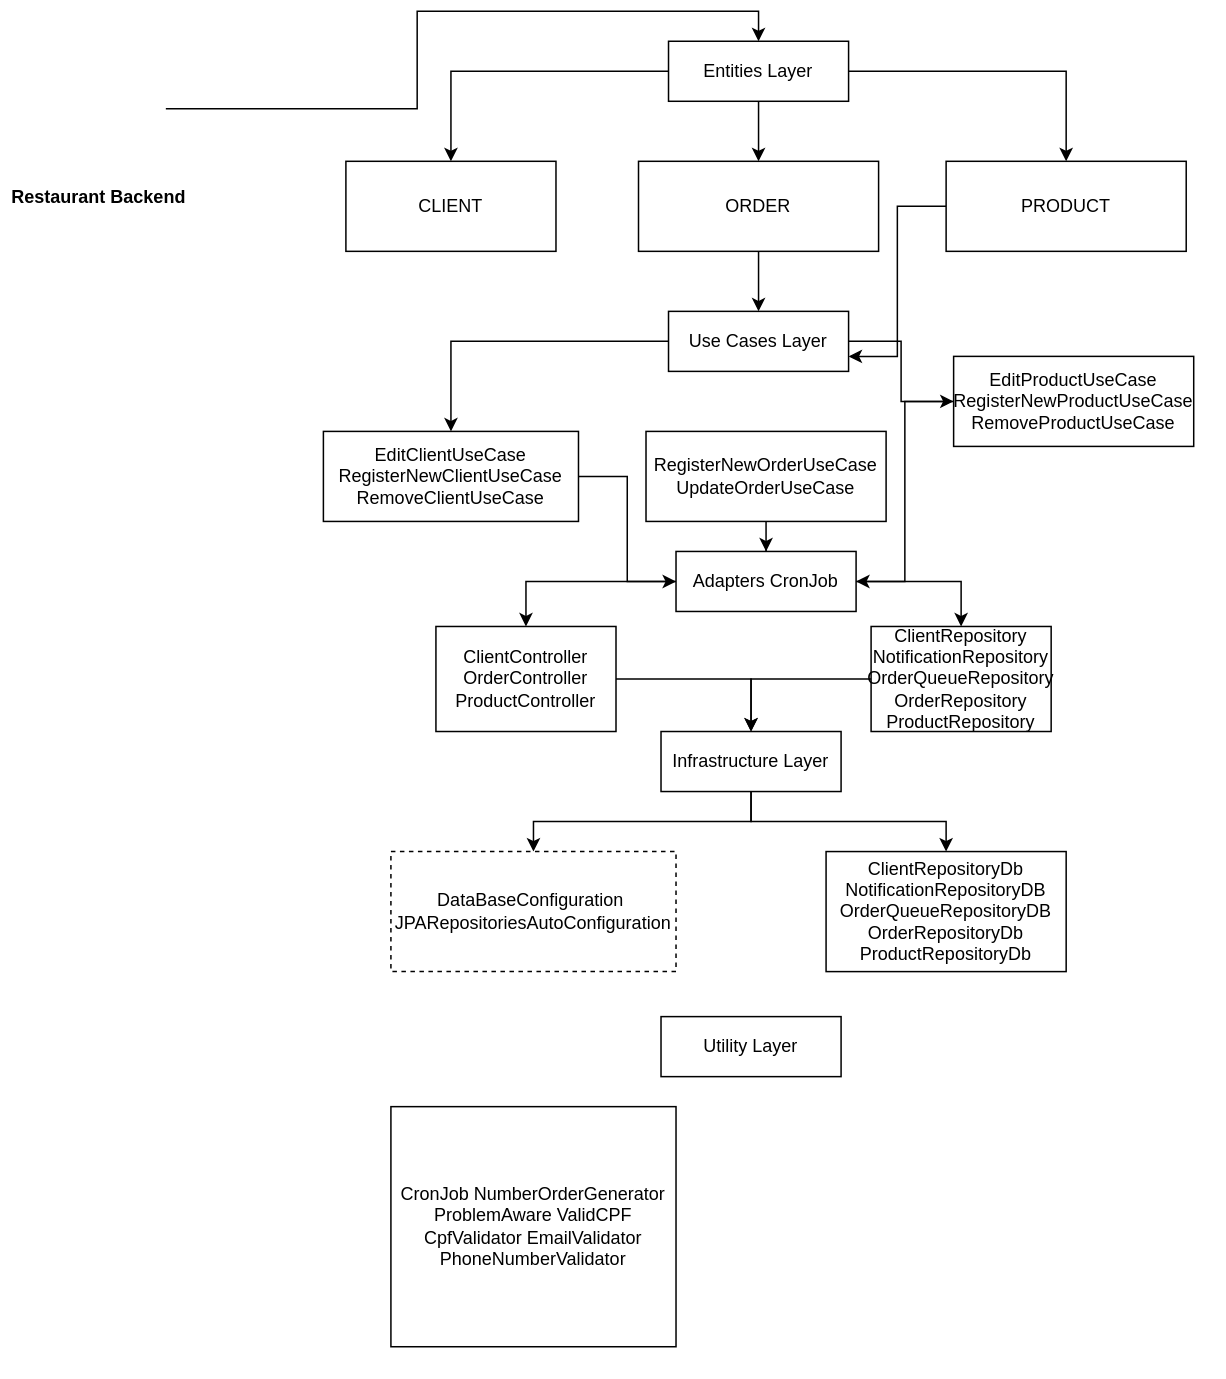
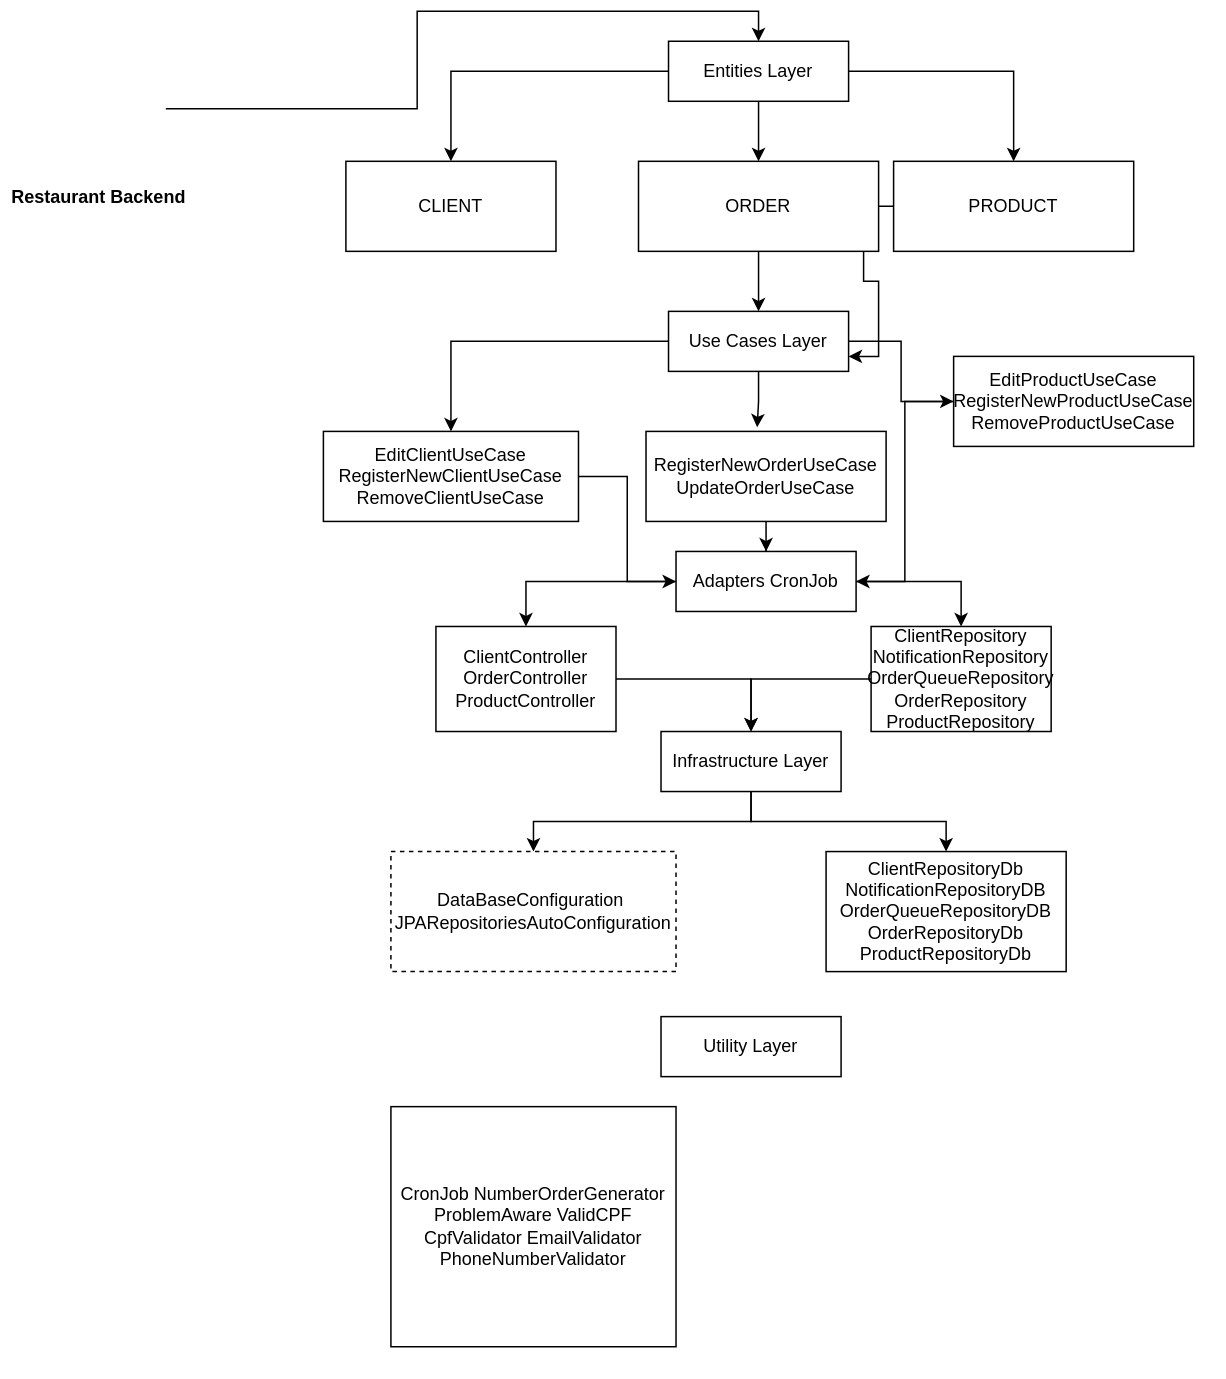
  <mxCell id="0" />
  <mxCell id="1" parent="0" />
  <mxCell id="2" value="" style="edgeStyle=orthogonalEdgeStyle;rounded=0;orthogonalLoop=1;jettySize=auto;html=1;" edge="1" parent="1" source="5" target="12"><mxGeometry relative="1" as="geometry" /></mxCell>
  <mxCell id="3" style="edgeStyle=orthogonalEdgeStyle;rounded=0;orthogonalLoop=1;jettySize=auto;html=1;entryX=0.5;entryY=0;entryDx=0;entryDy=0;" edge="1" parent="1" source="5" target="8"><mxGeometry relative="1" as="geometry" /></mxCell>
  <mxCell id="4" style="edgeStyle=orthogonalEdgeStyle;rounded=0;orthogonalLoop=1;jettySize=auto;html=1;" edge="1" parent="1" source="5" target="10"><mxGeometry relative="1" as="geometry" /></mxCell>
  <mxCell id="5" value="Entities Layer" style="rounded=0;whiteSpace=wrap;html=1;" vertex="1" parent="1"><mxGeometry x="445" y="20" width="120" height="40" as="geometry" /></mxCell>
  <mxCell id="6" value="" style="edgeStyle=orthogonalEdgeStyle;rounded=0;orthogonalLoop=1;jettySize=auto;html=1;entryX=0.5;entryY=0;entryDx=0;entryDy=0;" edge="1" parent="1" source="7" target="5"><mxGeometry relative="1" as="geometry"><mxPoint x="325" y="130" as="targetPoint" /></mxGeometry></mxCell>
  <mxCell id="7" value="&lt;b&gt;Restaurant Backend&lt;/b&gt;" style="shape=image;html=1;verticalAlign=top;verticalLabelPosition=bottom;labelBackgroundColor=#ffffff;imageAspect=0;aspect=fixed;image=https://cdn1.iconfinder.com/data/icons/cartoon-snack/128/pizza-128.png" vertex="1" parent="1"><mxGeometry x="20" y="20" width="90" height="90" as="geometry" /></mxCell>
  <mxCell id="8" value="CLIENT" style="rounded=0;whiteSpace=wrap;html=1;" vertex="1" parent="1"><mxGeometry x="230" y="100" width="140" height="60" as="geometry" /></mxCell>
  <mxCell id="9" style="edgeStyle=orthogonalEdgeStyle;rounded=0;orthogonalLoop=1;jettySize=auto;html=1;entryX=1;entryY=0.75;entryDx=0;entryDy=0;" edge="1" parent="1" source="10" target="23"><mxGeometry relative="1" as="geometry" /></mxCell>
- <mxCell id="10" value="PRODUCT" style="rounded=0;whiteSpace=wrap;html=1;" vertex="1" parent="1"><mxGeometry x="630" y="100" width="160" height="60" as="geometry" /></mxCell>
+ <mxCell id="10" value="PRODUCT" style="rounded=0;whiteSpace=wrap;html=1;" vertex="1" parent="1"><mxGeometry x="595" y="100" width="160" height="60" as="geometry" /></mxCell>
  <mxCell id="11" value="" style="edgeStyle=orthogonalEdgeStyle;rounded=0;orthogonalLoop=1;jettySize=auto;html=1;" edge="1" parent="1" source="12" target="23"><mxGeometry relative="1" as="geometry" /></mxCell>
  <mxCell id="12" value="ORDER" style="rounded=0;whiteSpace=wrap;html=1;" vertex="1" parent="1"><mxGeometry x="425" y="100" width="160" height="60" as="geometry" /></mxCell>
  <mxCell id="13" style="edgeStyle=orthogonalEdgeStyle;rounded=0;orthogonalLoop=1;jettySize=auto;html=1;entryX=0;entryY=0.5;entryDx=0;entryDy=0;" edge="1" parent="1" source="14" target="27"><mxGeometry relative="1" as="geometry" /></mxCell>
  <mxCell id="14" value="EditClientUseCase&lt;br&gt;RegisterNewClientUseCase&lt;br&gt;RemoveClientUseCase" style="rounded=0;whiteSpace=wrap;html=1;" vertex="1" parent="1"><mxGeometry x="215" y="280" width="170" height="60" as="geometry" /></mxCell>
  <mxCell id="15" value="" style="edgeStyle=orthogonalEdgeStyle;rounded=0;orthogonalLoop=1;jettySize=auto;html=1;" edge="1" parent="1" source="16" target="27"><mxGeometry relative="1" as="geometry" /></mxCell>
  <mxCell id="16" value="RegisterNewOrderUseCase&lt;br&gt;UpdateOrderUseCase" style="rounded=0;whiteSpace=wrap;html=1;" vertex="1" parent="1"><mxGeometry x="430" y="280" width="160" height="60" as="geometry" /></mxCell>
  <mxCell id="17" style="edgeStyle=orthogonalEdgeStyle;rounded=0;orthogonalLoop=1;jettySize=auto;html=1;entryX=1;entryY=0.5;entryDx=0;entryDy=0;" edge="1" parent="1" source="18" target="27"><mxGeometry relative="1" as="geometry" /></mxCell>
  <mxCell id="18" value="EditProductUseCase RegisterNewProductUseCase RemoveProductUseCase" style="rounded=0;whiteSpace=wrap;html=1;" vertex="1" parent="1"><mxGeometry x="635" y="230" width="160" height="60" as="geometry" /></mxCell>
  <mxCell id="19" style="edgeStyle=orthogonalEdgeStyle;rounded=0;orthogonalLoop=1;jettySize=auto;html=1;entryX=0.5;entryY=0;entryDx=0;entryDy=0;" edge="1" parent="1" source="20" target="32"><mxGeometry relative="1" as="geometry" /></mxCell>
  <mxCell id="20" value="ClientController OrderController ProductController" style="rounded=0;whiteSpace=wrap;html=1;" vertex="1" parent="1"><mxGeometry x="290" y="410" width="120" height="70" as="geometry" /></mxCell>
  <mxCell id="21" style="edgeStyle=orthogonalEdgeStyle;rounded=0;orthogonalLoop=1;jettySize=auto;html=1;" edge="1" parent="1" source="23" target="14"><mxGeometry relative="1" as="geometry" /></mxCell>
  <mxCell id="22" style="edgeStyle=orthogonalEdgeStyle;rounded=0;orthogonalLoop=1;jettySize=auto;html=1;" edge="1" parent="1" source="23" target="18"><mxGeometry relative="1" as="geometry" /></mxCell>
  <mxCell id="23" value="Use Cases Layer" style="rounded=0;whiteSpace=wrap;html=1;" vertex="1" parent="1"><mxGeometry x="445" y="200" width="120" height="40" as="geometry" /></mxCell>
+ <mxCell id="24" style="edgeStyle=orthogonalEdgeStyle;rounded=0;orthogonalLoop=1;jettySize=auto;html=1;entryX=0.463;entryY=-0.045;entryDx=0;entryDy=0;entryPerimeter=0;" edge="1" parent="1" source="23" target="16"><mxGeometry relative="1" as="geometry" /></mxCell>
  <mxCell id="25" style="edgeStyle=orthogonalEdgeStyle;rounded=0;orthogonalLoop=1;jettySize=auto;html=1;entryX=0.5;entryY=0;entryDx=0;entryDy=0;" edge="1" parent="1" source="27" target="20"><mxGeometry relative="1" as="geometry"><mxPoint x="190" y="580" as="targetPoint" /></mxGeometry></mxCell>
  <mxCell id="26" style="edgeStyle=orthogonalEdgeStyle;rounded=0;orthogonalLoop=1;jettySize=auto;html=1;entryX=0.5;entryY=0;entryDx=0;entryDy=0;" edge="1" parent="1" source="27" target="29"><mxGeometry relative="1" as="geometry"><mxPoint x="460" y="580" as="targetPoint" /></mxGeometry></mxCell>
  <mxCell id="27" value="Adapters CronJob" style="rounded=0;whiteSpace=wrap;html=1;" vertex="1" parent="1"><mxGeometry x="450" y="360" width="120" height="40" as="geometry" /></mxCell>
  <mxCell id="28" style="edgeStyle=orthogonalEdgeStyle;rounded=0;orthogonalLoop=1;jettySize=auto;html=1;entryX=0.5;entryY=0;entryDx=0;entryDy=0;" edge="1" parent="1" source="29" target="32"><mxGeometry relative="1" as="geometry" /></mxCell>
  <mxCell id="29" value="ClientRepository NotificationRepository OrderQueueRepository OrderRepository ProductRepository" style="rounded=0;whiteSpace=wrap;html=1;" vertex="1" parent="1"><mxGeometry x="580" y="410" width="120" height="70" as="geometry" /></mxCell>
  <mxCell id="30" style="edgeStyle=orthogonalEdgeStyle;rounded=0;orthogonalLoop=1;jettySize=auto;html=1;" edge="1" parent="1" source="32" target="33"><mxGeometry relative="1" as="geometry" /></mxCell>
  <mxCell id="31" style="edgeStyle=orthogonalEdgeStyle;rounded=0;orthogonalLoop=1;jettySize=auto;html=1;" edge="1" parent="1" source="32" target="34"><mxGeometry relative="1" as="geometry" /></mxCell>
  <mxCell id="32" value="Infrastructure Layer" style="rounded=0;whiteSpace=wrap;html=1;" vertex="1" parent="1"><mxGeometry x="440" y="480" width="120" height="40" as="geometry" /></mxCell>
  <mxCell id="33" value="ClientRepositoryDb NotificationRepositoryDB OrderQueueRepositoryDB OrderRepositoryDb ProductRepositoryDb" style="rounded=0;whiteSpace=wrap;html=1;" vertex="1" parent="1"><mxGeometry x="550" y="560" width="160" height="80" as="geometry" /></mxCell>
  <mxCell id="34" value="&lt;p style=&quot;line-height: 120%;&quot;&gt;DataBaseConfiguration&amp;nbsp; JPARepositoriesAutoConfiguration&lt;/p&gt;" style="rounded=0;whiteSpace=wrap;html=1;dashed=1;" vertex="1" parent="1"><mxGeometry x="260" y="560" width="190" height="80" as="geometry" /></mxCell>
  <mxCell id="35" value="Utility Layer" style="rounded=0;whiteSpace=wrap;html=1;" vertex="1" parent="1"><mxGeometry x="440" y="670" width="120" height="40" as="geometry" /></mxCell>
  <mxCell id="36" value="CronJob NumberOrderGenerator ProblemAware ValidCPF CpfValidator EmailValidator PhoneNumberValidator" style="rounded=0;whiteSpace=wrap;html=1;" vertex="1" parent="1"><mxGeometry x="260" y="730" width="190" height="160" as="geometry" /></mxCell>
